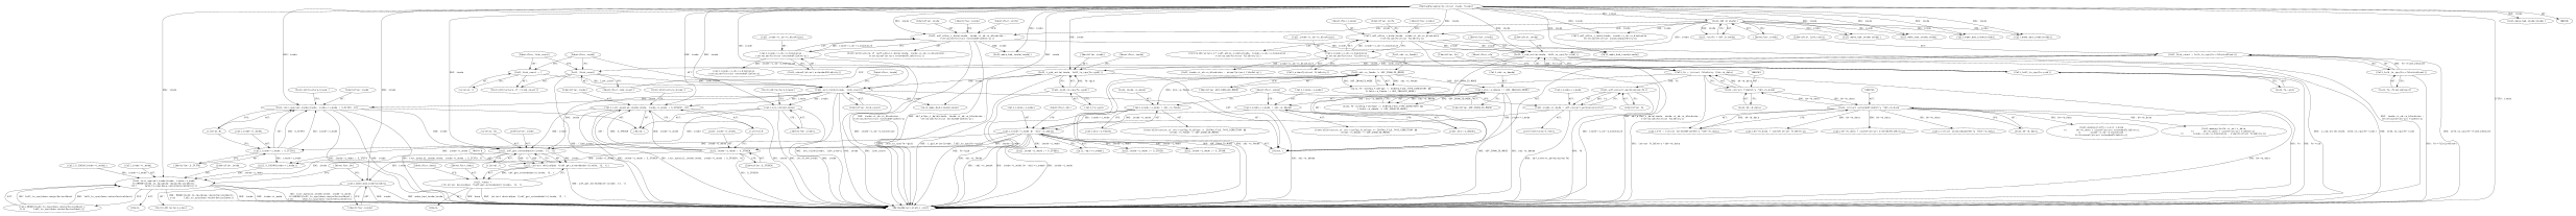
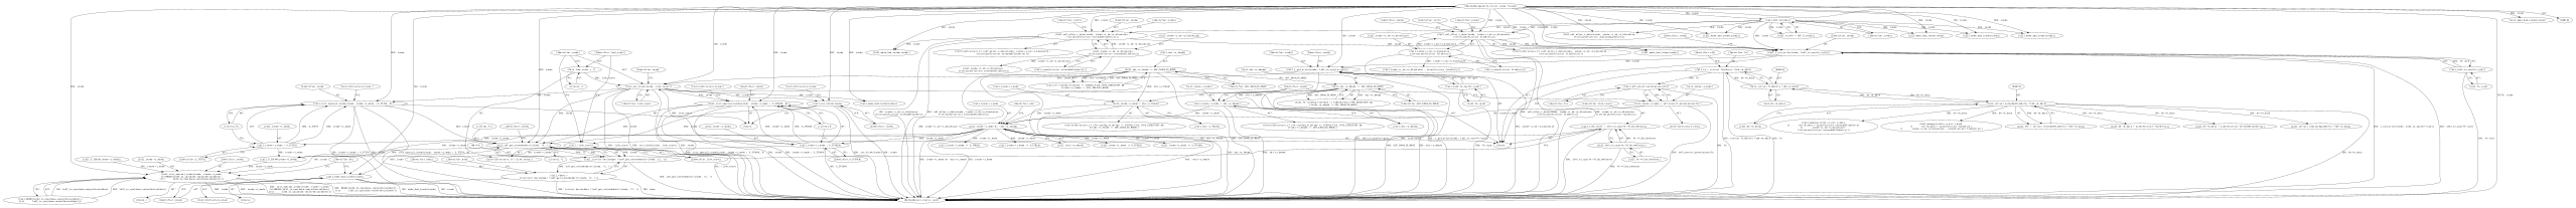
  digraph {
    fontname="Roboto Mono"
    node [fontname="Roboto Mono"]
    edge [fontname="Roboto Mono"]
    n1 [label="(Call,udf_get_extendedattr(inode, 12, 1))"]
    n2 [label="(Call,(struct deviceSpec *)udf_get_extendedattr(inode, 12, 1))"]
    n3 [label="(Call,init_special_inode(inode, inode->i_mode,\n\t\t\t\tMKDEV(le32_to_cpu(dsea->majorDeviceIdent),\n\t\t\t\t      le32_to_cpu(dsea->minorDeviceIdent))))"]
    n4 [label="(Call,make_bad_inode(inode))"]
    n5 [label="(Literal,1)"]
    n6 [label="(MethodReturn,static void)"]
    n7 [label="(Call,*dsea =\n\t\t\t(struct deviceSpec *)udf_get_extendedattr(inode, 12, 1))"]
    n8 [label="(Block,)"]
    n9 [label="(Call,MKDEV(le32_to_cpu(dsea->majorDeviceIdent),\n\t\t\t\t      le32_to_cpu(dsea->minorDeviceIdent)))"]
    n10 [label="(Identifier,inode)"]
    n11 [label="(ControlStructure,else)"]
    n12 [label="(Call,set_nlink(inode, link_count))"]
    n13 [label="(Call,inc_nlink(inode))"]
    n14 [label="(Call,init_special_inode(inode, inode->i_mode | S_IFIFO, 0))"]
    n15 [label="(Call,init_special_inode(inode, inode->i_mode | S_IFSOCK, 0))"]
    n16 [label="(Identifier,link_count)"]
    n17 [label="(Block,)"]
    n18 [label="(Call,make_bad_inode(inode))"]
    n19 [label="(Identifier,inode)"]
    n20 [label="(Block,)"]
    n21 [label="(Literal,0)"]
    n22 [label="(Literal,0)"]
    n23 [label="(Call,i_gid_write(inode, le32_to_cpu(fe->gid)))"]
    n24 [label="(Call,le32_to_cpu(fe->gid))"]
    n25 [label="(Call,fe->gid)"]
    n26 [label="(Call,i_uid_write(inode, le32_to_cpu(fe->uid)))"]
    n27 [label="(Call,le32_to_cpu(fe->uid))"]
    n28 [label="(Call,fe->uid)"]
    n29 [label="(Call,UDF_I(inode))"]
    n30 [label="(Call,udf_alloc_i_data(inode, inode->i_sb->s_blocksize -\n\t\t\t\t\tsizeof(struct extendedFileEntry)))"]
    n31 [label="(Call,udf_alloc_i_data(inode, inode->i_sb->s_blocksize -\n\t\t\t\t\t\tsizeof(struct fileEntry)))"]
    n32 [label="(Call,udf_alloc_i_data(inode, inode->i_sb->s_blocksize -\n\t\t\t\t\tsizeof(struct unallocSpaceEntry)))"]
    n33 [label="(Call,make_bad_inode(inode))"]
    n34 [label="(Call,make_bad_inode(inode))"]
    n35 [label="(Call,make_bad_inode(inode))"]
    n36 [label="(Call,make_bad_inode(inode))"]
    n37 [label="(Identifier,inode)"]
    n38 [label="(Call,*iinfo = UDF_I(inode))"]
    n39 [label="(Call,make_bad_inode(inode))"]
    n40 [label="(Call,inode->i_sb->s_blocksize -\n\t\t\t\t\tsizeof(struct extendedFileEntry))"]
    n41 [label="(ControlStructure,if (udf_alloc_i_data(inode, inode->i_sb->s_blocksize -\n\t\t\t\t\tsizeof(struct extendedFileEntry))))"]
    n42 [label="(Call,make_bad_inode(inode))"]
    n43 [label="(Call,inode->i_sb->s_blocksize -\n\t\t\t\t\t\tsizeof(struct fileEntry))"]
    n44 [label="(ControlStructure,if (udf_alloc_i_data(inode, inode->i_sb->s_blocksize -\n\t\t\t\t\t\tsizeof(struct fileEntry))))"]
    n45 [label="(MethodParameterIn,struct inode *inode)"]
    n46 [label="(Call,make_bad_inode(inode))"]
    1000103
    n48 [label="(Call,inode->i_sb->s_blocksize -\n\t\t\t\t\tsizeof(struct extendedFileEntry))"]
    n49 [label="(Call,sizeof(struct extendedFileEntry))"]
    n50 [label="(Call,sizeof(struct fileEntry))"]
    n51 [label="(Call,inode->i_sb->s_blocksize - sizeof(struct fileEntry))"]
    n52 [label="(Call,link_count = 1)"]
    n53 [label="(ControlStructure,if (!link_count))"]
    n54 [label="(Literal,1)"]
    n55 [label="(Call,!link_count)"]
    n56 [label="(Identifier,link_count)"]
    n57 [label="(Call,link_count = le16_to_cpu(fe->fileLinkCount))"]
    n58 [label="(Call,le16_to_cpu(fe->fileLinkCount))"]
    n59 [label="(Call,fe->fileLinkCount)"]
    n60 [label="(Call,inode->i_mode | S_IFIFO)"]
    n61 [label="(Call,S_ISCHR(inode->i_mode))"]
    n62 [label="(Identifier,S_IFIFO)"]
    n63 [label="(Call,inode->i_mode &= ~sbi->s_umask)"]
    n64 [label="(Call,inode->i_mode | S_IFSOCK)"]
    n65 [label="(Call,inode->i_mode |= S_IFREG)"]
+   n66 [label="(Call,inode->i_mode |= S_IFBLK)"]
    n67 [label="(Call,~sbi->s_umask)"]
    n68 [label="(Call,inode->i_mode |= S_IFDIR)"]
    n69 [label="(Call,inode->i_mode |= S_IFCHR)"]
    n70 [label="(Identifier,S_IFSOCK)"]
    n71 [label="(Call,inode->i_mode = sbi->s_fmode)"]
    n72 [label="(Call,sbi->s_fmode)"]
    n73 [label="(ControlStructure,if (fe->icbTag.fileType != ICBTAG_FILE_TYPE_DIRECTORY &&\n\t\t\tsbi->s_fmode != UDF_INVALID_MODE))"]
    n74 [label="(Call,sbi->s_fmode != UDF_INVALID_MODE)"]
    n75 [label="(Call,sbi->s_dmode != UDF_INVALID_MODE)"]
    n76 [label="(Identifier,UDF_INVALID_MODE)"]
    n77 [label="(Call,fe->icbTag.fileType != ICBTAG_FILE_TYPE_DIRECTORY &&\n\t\t\tsbi->s_fmode != UDF_INVALID_MODE)"]
    n78 [label="(Call,inode->i_mode = sbi->s_dmode)"]
    n79 [label="(Identifier,UDF_INVALID_MODE)"]
    n80 [label="(Call,fe->icbTag.fileType == ICBTAG_FILE_TYPE_DIRECTORY &&\n\t\t\tsbi->s_dmode != UDF_INVALID_MODE)"]
    n81 [label="(ControlStructure,if (fe->icbTag.fileType == ICBTAG_FILE_TYPE_DIRECTORY &&\n\t\t\tsbi->s_dmode != UDF_INVALID_MODE))"]
    n82 [label="(Call,sbi->s_dmode)"]
    n83 [label="(Call,inode->i_mode = udf_convert_permissions(fe))"]
    n84 [label="(Call,udf_convert_permissions(fe))"]
    n85 [label="(ControlStructure,else)"]
    n86 [label="(Identifier,fe)"]
    n87 [label="(Call,fe = (struct fileEntry *)bh->b_data)"]
    n88 [label="(Call,(struct fileEntry *)bh->b_data)"]
    n89 [label="(Call,(struct extendedFileEntry *)bh->b_data)"]
    n90 [label="(Call,bh->b_data)"]
    n91 [label="(Call,memcpy(iinfo->i_ext.i_data,\n\t\t       bh->b_data + sizeof(struct fileEntry),\n\t\t       inode->i_sb->s_blocksize - sizeof(struct fileEntry)))"]
    n92 [label="(Call,efe = (struct extendedFileEntry *)bh->b_data)"]
    n93 [label="(Call,bh->b_data + sizeof(struct fileEntry))"]
    n94 [label="(Call,bh->b_data + sizeof(struct extendedFileEntry))"]
    n95 [label="(Call,(struct unallocSpaceEntry *)bh->b_data)"]
    n96 [label="(Call,bh->b_data)"]
    n97 [label="(Call,memcpy(iinfo->i_ext.i_data,\n\t\t       bh->b_data + sizeof(struct extendedFileEntry),\n\t\t       inode->i_sb->s_blocksize -\n\t\t\t\t\tsizeof(struct extendedFileEntry)))"]
    n98 [label="(Block,)"]
    n99 [label="(Call,sbi->s_dmode)"]
    n100 [label="(Identifier,inode)"]
    n101 [label="(Call,inode->i_mode)"]
    n102 [label="(Identifier,inode)"]
    n103 [label="(Identifier,iinfo)"]
    n104 [label="(Identifier,link_count)"]
    n105 [label="(Identifier,inode)"]
    n106 [label="(Call,inode->i_mode)"]
    n107 [label="(Call,inode->i_mode)"]
    n108 [label="(Call,S_ISBLK(inode->i_mode))"]
    n109 [label="(Identifier,link_count)"]
    n110 [label="(ControlStructure,break;)"]
    n111 [label="(Identifier,inode)"]
    n112 [label="(Identifier,dsea)"]
    n113 [label="(Identifier,inode)"]
    n114 [label="(ControlStructure,break;)"]
    n115 [label="(Call,inode->i_mode)"]
    n116 [label="(Call,inode->i_mode)"]
    n117 [label="(Identifier,efe)"]
    n118 [label="(Identifier,inode)"]
    n119 [label="(Identifier,sbi)"]
    n120 [label="(Identifier,inode)"]
    n121 [label="(Identifier,inode)"]
    n122 [label="(Identifier,inode)"]
    n123 [label="(Identifier,inode)"]
    n124 [label="(Call,sbi->s_fmode)"]
    n125 [label="(Literal,12)"]
    n126 [label="(Identifier,inode)"]
    n127 [label="(Identifier,fe)"]
    n128 [label="(Identifier,inode)"]
    n129 [label="(Identifier,inode)"]
    n130 [label="(Identifier,inode)"]
    n131 [label="(Call,inode->i_sb->s_blocksize)"]
    n132 [label="(Identifier,inode)"]
    n133 [label="(Identifier,bh)"]
    n134 [label="(Call,inode->i_sb->s_blocksize)"]
    n135 [label="(Identifier,iinfo)"]
    n136 [label="(ControlStructure,break;)"]
    n137 [label="(Call,inode->i_mode)"]
    n138 [label="(Identifier,dsea)"]
    n139 [label="(Call,inode->i_mode)"]
    1000189
    1000196
    1001118
    n1 -> n2 [label="AST: "]
    n1 -> n2 [label="DDG: inode"]
    n1 -> n2 [label="DDG: 12"]
    n1 -> n2 [label="DDG: 1"]
    n1 -> n3 [label="DDG: inode"]
    n1 -> n4 [label="DDG: inode"]
    n1 -> n5 [label="CFG: "]
    n2 -> n1 [label="CFG: "]
    n2 -> n6 [label="DDG: udf_get_extendedattr(inode, 12, 1)"]
    n2 -> n7 [label="AST: "]
    n2 -> n7 [label="DDG: udf_get_extendedattr(inode, 12, 1)"]
    n3 -> n6 [label="DDG: inode"]
    n3 -> n6 [label="DDG: inode->i_mode"]
    n3 -> n6 [label="DDG: init_special_inode(inode, inode->i_mode,\n\t\t\t\tMKDEV(le32_to_cpu(dsea->majorDeviceIdent),\n\t\t\t\t      le32_to_cpu(dsea->minorDeviceIdent)))"]
    n3 -> n6 [label="DDG: MKDEV(le32_to_cpu(dsea->majorDeviceIdent),\n\t\t\t\t      le32_to_cpu(dsea->minorDeviceIdent))"]
    n3 -> n8 [label="AST: "]
    n3 -> n9 [label="CFG: "]
    n4 -> n6 [label="DDG: inode"]
    n4 -> n6 [label="DDG: make_bad_inode(inode)"]
    n4 -> n10 [label="CFG: "]
    n4 -> n11 [label="AST: "]
    n5 -> n1 [label="AST: "]
    n7 -> n2 [label="CFG: "]
    n7 -> n6 [label="DDG: dsea"]
    n7 -> n6 [label="DDG: (struct deviceSpec *)udf_get_extendedattr(inode, 12, 1)"]
    n7 -> n98 [label="AST: "]
    n9 -> n3 [label="AST: "]
    n9 -> n3 [label="DDG: le32_to_cpu(dsea->majorDeviceIdent)"]
    n9 -> n3 [label="DDG: le32_to_cpu(dsea->minorDeviceIdent)"]
    n10 -> n4 [label="AST: "]
    n12 -> n1 [label="DDG: inode"]
    n12 -> n6 [label="DDG: set_nlink(inode, link_count)"]
    n12 -> n6 [label="DDG: inode"]
    n12 -> n6 [label="DDG: link_count"]
    n12 -> n13 [label="DDG: inode"]
    n12 -> n14 [label="DDG: inode"]
    n12 -> n15 [label="DDG: inode"]
    n12 -> n16 [label="CFG: "]
    n12 -> n17 [label="AST: "]
    n12 -> n18 [label="DDG: inode"]
    n13 -> n1 [label="DDG: inode"]
    n13 -> n6 [label="DDG: inc_nlink(inode)"]
    n13 -> n6 [label="DDG: inode"]
    n13 -> n19 [label="CFG: "]
    n13 -> n20 [label="AST: "]
    n14 -> n1 [label="DDG: inode"]
    n14 -> n6 [label="DDG: inode"]
    n14 -> n6 [label="DDG: init_special_inode(inode, inode->i_mode | S_IFIFO, 0)"]
    n14 -> n6 [label="DDG: inode->i_mode | S_IFIFO"]
    n14 -> n20 [label="AST: "]
    n14 -> n21 [label="CFG: "]
    n15 -> n1 [label="DDG: inode"]
    n15 -> n6 [label="DDG: inode->i_mode | S_IFSOCK"]
    n15 -> n6 [label="DDG: init_special_inode(inode, inode->i_mode | S_IFSOCK, 0)"]
    n15 -> n6 [label="DDG: inode"]
    n15 -> n20 [label="AST: "]
    n15 -> n22 [label="CFG: "]
    n16 -> n12 [label="AST: "]
    n19 -> n13 [label="AST: "]
    n21 -> n14 [label="AST: "]
    n21 -> n60 [label="CFG: "]
    n22 -> n15 [label="AST: "]
    n22 -> n64 [label="CFG: "]
    n23 -> n6 [label="DDG: le32_to_cpu(fe->gid)"]
    n23 -> n6 [label="DDG: i_gid_write(inode, le32_to_cpu(fe->gid))"]
    n23 -> n12 [label="DDG: inode"]
    n23 -> n17 [label="AST: "]
    n23 -> n24 [label="CFG: "]
    n24 -> n6 [label="DDG: fe->gid"]
    n24 -> n23 [label="AST: "]
    n24 -> n23 [label="DDG: fe->gid"]
    n24 -> n25 [label="CFG: "]
    n25 -> n24 [label="AST: "]
    n26 -> n6 [label="DDG: i_uid_write(inode, le32_to_cpu(fe->uid))"]
    n26 -> n6 [label="DDG: le32_to_cpu(fe->uid)"]
    n26 -> n17 [label="AST: "]
    n26 -> n23 [label="DDG: inode"]
    n26 -> n27 [label="CFG: "]
    n27 -> n6 [label="DDG: fe->uid"]
    n27 -> n26 [label="AST: "]
    n27 -> n26 [label="DDG: fe->uid"]
    n27 -> n28 [label="CFG: "]
    n28 -> n27 [label="AST: "]
    n29 -> n26 [label="DDG: inode"]
    n29 -> n30 [label="DDG: inode"]
    n29 -> n31 [label="DDG: inode"]
    n29 -> n32 [label="DDG: inode"]
    n29 -> n33 [label="DDG: inode"]
    n29 -> n34 [label="DDG: inode"]
    n29 -> n35 [label="DDG: inode"]
    n29 -> n36 [label="DDG: inode"]
    n29 -> n37 [label="CFG: "]
    n29 -> n38 [label="AST: "]
    n29 -> n38 [label="DDG: inode"]
    n30 -> n6 [label="DDG: udf_alloc_i_data(inode, inode->i_sb->s_blocksize -\n\t\t\t\t\tsizeof(struct extendedFileEntry))"]
    n30 -> n6 [label="DDG: inode->i_sb->s_blocksize -\n\t\t\t\t\tsizeof(struct extendedFileEntry)"]
    n30 -> n26 [label="DDG: inode"]
    n30 -> n39 [label="DDG: inode"]
    n30 -> n40 [label="CFG: "]
    n30 -> n41 [label="AST: "]
    n31 -> n6 [label="DDG: udf_alloc_i_data(inode, inode->i_sb->s_blocksize -\n\t\t\t\t\t\tsizeof(struct fileEntry))"]
    n31 -> n6 [label="DDG: inode->i_sb->s_blocksize -\n\t\t\t\t\t\tsizeof(struct fileEntry)"]
    n31 -> n26 [label="DDG: inode"]
    n31 -> n42 [label="DDG: inode"]
    n31 -> n43 [label="CFG: "]
    n31 -> n44 [label="AST: "]
    n37 -> n29 [label="AST: "]
    n38 -> n29 [label="CFG: "]
    n40 -> n6 [label="DDG: inode->i_sb->s_blocksize"]
    n40 -> n30 [label="AST: "]
    n40 -> n30 [label="DDG: inode->i_sb->s_blocksize"]
    n40 -> n48 [label="DDG: inode->i_sb->s_blocksize"]
    n40 -> n49 [label="CFG: "]
    n43 -> n6 [label="DDG: inode->i_sb->s_blocksize"]
    n43 -> n31 [label="AST: "]
    n43 -> n31 [label="DDG: inode->i_sb->s_blocksize"]
    n43 -> n50 [label="CFG: "]
    n43 -> n51 [label="DDG: inode->i_sb->s_blocksize"]
    n45 -> n1 [label="DDG: inode"]
    n45 -> n3 [label="DDG: inode"]
    n45 -> n4 [label="DDG: inode"]
    n45 -> n6 [label="IFIFO: inode"]
    n45 -> n12 [label="DDG: inode"]
    n45 -> n13 [label="DDG: inode"]
    n45 -> n14 [label="DDG: inode"]
    n45 -> n15 [label="DDG: inode"]
    n45 -> n18 [label="DDG: inode"]
    n45 -> n23 [label="DDG: inode"]
    n45 -> n26 [label="DDG: inode"]
    n45 -> n29 [label="DDG: inode"]
    n45 -> n30 [label="DDG: inode"]
    n45 -> n31 [label="DDG: inode"]
    n45 -> n32 [label="DDG: inode"]
    n45 -> n33 [label="DDG: inode"]
    n45 -> n34 [label="DDG: inode"]
    n45 -> n35 [label="DDG: inode"]
    n45 -> n36 [label="DDG: inode"]
    n45 -> n39 [label="DDG: inode"]
    n45 -> n42 [label="DDG: inode"]
    n45 -> n46 [label="DDG: inode"]
    n45 -> 1000103 [label="AST: "]
    n49 -> n40 [label="AST: "]
    n50 -> n43 [label="AST: "]
    n52 -> n12 [label="DDG: link_count"]
    n52 -> n53 [label="AST: "]
    n52 -> n54 [label="CFG: "]
    n54 -> n52 [label="AST: "]
    n55 -> n6 [label="DDG: !link_count"]
-   n55 -> n12 [label="DDG: link_count"]
+   n64 -> n12 [label="DDG: link_count"]
    n55 -> n53 [label="AST: "]
    n55 -> n56 [label="CFG: "]
    n56 -> n55 [label="AST: "]
    n56 -> n57 [label="CFG: "]
    n57 -> n6 [label="DDG: le16_to_cpu(fe->fileLinkCount)"]
    n57 -> n17 [label="AST: "]
    n57 -> n55 [label="DDG: link_count"]
    n57 -> n58 [label="CFG: "]
    n58 -> n6 [label="DDG: fe->fileLinkCount"]
    n58 -> n57 [label="AST: "]
    n58 -> n57 [label="DDG: fe->fileLinkCount"]
    n58 -> n59 [label="CFG: "]
    n59 -> n58 [label="AST: "]
    n60 -> n14 [label="AST: "]
    n60 -> n14 [label="DDG: inode->i_mode"]
    n60 -> n14 [label="DDG: S_IFIFO"]
    n60 -> n61 [label="DDG: inode->i_mode"]
    n60 -> n62 [label="CFG: "]
    n61 -> n3 [label="DDG: inode->i_mode"]
    n62 -> n60 [label="AST: "]
    n63 -> n6 [label="DDG: ~sbi->s_umask"]
    n63 -> n6 [label="DDG: inode->i_mode &= ~sbi->s_umask"]
    n63 -> n6 [label="DDG: inode->i_mode"]
    n63 -> n17 [label="AST: "]
    n63 -> n60 [label="DDG: inode->i_mode"]
    n63 -> n61 [label="DDG: inode->i_mode"]
    n63 -> n64 [label="DDG: inode->i_mode"]
    n63 -> n65 [label="DDG: inode->i_mode"]
+   n63 -> n66 [label="DDG: inode->i_mode"]
    n63 -> n67 [label="CFG: "]
    n63 -> n68 [label="DDG: inode->i_mode"]
    n63 -> n69 [label="DDG: inode->i_mode"]
    n64 -> n6 [label="DDG: S_IFSOCK"]
    n64 -> n15 [label="AST: "]
    n64 -> n15 [label="DDG: inode->i_mode"]
    n64 -> n15 [label="DDG: S_IFSOCK"]
    n64 -> n61 [label="DDG: inode->i_mode"]
    n64 -> n70 [label="CFG: "]
    n67 -> n63 [label="AST: "]
    n70 -> n64 [label="AST: "]
    n71 -> n6 [label="DDG: sbi->s_fmode"]
    n71 -> n63 [label="DDG: inode->i_mode"]
    n71 -> n72 [label="CFG: "]
    n71 -> n73 [label="AST: "]
    n72 -> n71 [label="AST: "]
    n74 -> n6 [label="DDG: sbi->s_fmode"]
    n74 -> n6 [label="DDG: UDF_INVALID_MODE"]
    n74 -> n71 [label="DDG: sbi->s_fmode"]
    n74 -> n75 [label="DDG: UDF_INVALID_MODE"]
    n74 -> n76 [label="CFG: "]
    n74 -> n77 [label="AST: "]
    n74 -> n77 [label="DDG: sbi->s_fmode"]
    n74 -> n77 [label="DDG: UDF_INVALID_MODE"]
    n75 -> n6 [label="DDG: UDF_INVALID_MODE"]
    n75 -> n6 [label="DDG: sbi->s_dmode"]
    n75 -> n78 [label="DDG: sbi->s_dmode"]
    n75 -> n79 [label="CFG: "]
    n75 -> n80 [label="AST: "]
    n75 -> n80 [label="DDG: sbi->s_dmode"]
    n75 -> n80 [label="DDG: UDF_INVALID_MODE"]
    n76 -> n74 [label="AST: "]
    n77 -> n74 [label="CFG: "]
    n78 -> n6 [label="DDG: sbi->s_dmode"]
    n78 -> n63 [label="DDG: inode->i_mode"]
    n78 -> n81 [label="AST: "]
    n78 -> n82 [label="CFG: "]
    n79 -> n75 [label="AST: "]
    n80 -> n75 [label="CFG: "]
    n82 -> n78 [label="AST: "]
    n83 -> n6 [label="DDG: udf_convert_permissions(fe)"]
    n83 -> n63 [label="DDG: inode->i_mode"]
    n83 -> n84 [label="CFG: "]
    n83 -> n85 [label="AST: "]
    n84 -> n6 [label="DDG: fe"]
    n84 -> n83 [label="AST: "]
    n84 -> n83 [label="DDG: fe"]
    n84 -> n86 [label="CFG: "]
    n86 -> n84 [label="AST: "]
    n87 -> n6 [label="DDG: (struct fileEntry *)bh->b_data"]
    n87 -> n6 [label="DDG: fe"]
    n87 -> n17 [label="AST: "]
    n87 -> n84 [label="DDG: fe"]
    n87 -> n88 [label="CFG: "]
    n88 -> n87 [label="AST: "]
    n88 -> n87 [label="DDG: bh->b_data"]
    n88 -> n89 [label="DDG: bh->b_data"]
    n88 -> n90 [label="CFG: "]
    n89 -> n6 [label="DDG: bh->b_data"]
    n89 -> n88 [label="DDG: bh->b_data"]
    n89 -> n91 [label="DDG: bh->b_data"]
    n89 -> n92 [label="AST: "]
    n89 -> n92 [label="DDG: bh->b_data"]
    n89 -> n93 [label="DDG: bh->b_data"]
    n89 -> n94 [label="DDG: bh->b_data"]
    n89 -> n95 [label="DDG: bh->b_data"]
    n89 -> n96 [label="CFG: "]
    n89 -> n97 [label="DDG: bh->b_data"]
    n90 -> n88 [label="AST: "]
    n92 -> n89 [label="CFG: "]
    n96 -> n89 [label="AST: "]
    n99 -> n75 [label="AST: "]
    n100 -> n14 [label="AST: "]
    n101 -> n60 [label="AST: "]
    n102 -> n31 [label="AST: "]
    n103 -> n31 [label="CFG: "]
    n104 -> n52 [label="AST: "]
    n104 -> n55 [label="CFG: "]
    n105 -> n30 [label="AST: "]
    n106 -> n64 [label="AST: "]
    n107 -> n71 [label="AST: "]
    n108 -> n3 [label="DDG: inode->i_mode"]
    n109 -> n57 [label="AST: "]
    n110 -> n14 [label="CFG: "]
    n111 -> n26 [label="CFG: "]
    n112 -> n7 [label="AST: "]
    n113 -> n12 [label="AST: "]
    n113 -> n52 [label="CFG: "]
    n113 -> n55 [label="CFG: "]
    n114 -> n15 [label="CFG: "]
    n115 -> n83 [label="AST: "]
    n116 -> n78 [label="AST: "]
    n117 -> n87 [label="CFG: "]
    n118 -> n31 [label="CFG: "]
    n119 -> n63 [label="CFG: "]
    n120 -> n12 [label="CFG: "]
    n121 -> n23 [label="CFG: "]
    n122 -> n3 [label="AST: "]
    n123 -> n23 [label="AST: "]
    n124 -> n74 [label="AST: "]
    n125 -> n1 [label="AST: "]
    n126 -> n1 [label="AST: "]
    n127 -> n87 [label="AST: "]
    n128 -> n26 [label="AST: "]
    n129 -> n71 [label="CFG: "]
    n129 -> n78 [label="CFG: "]
    n129 -> n83 [label="CFG: "]
    n130 -> n15 [label="AST: "]
    n131 -> n43 [label="AST: "]
    n132 -> n30 [label="CFG: "]
    n133 -> n3 [label="CFG: "]
    n133 -> n4 [label="CFG: "]
    n134 -> n40 [label="AST: "]
    n135 -> n30 [label="CFG: "]
    n136 -> n13 [label="CFG: "]
    n137 -> n3 [label="AST: "]
    n138 -> n7 [label="CFG: "]
    n139 -> n63 [label="AST: "]
    1000189 -> n88 [label="AST: "]
    1000196 -> n89 [label="AST: "]
    1001118 -> n2 [label="AST: "]
  }
